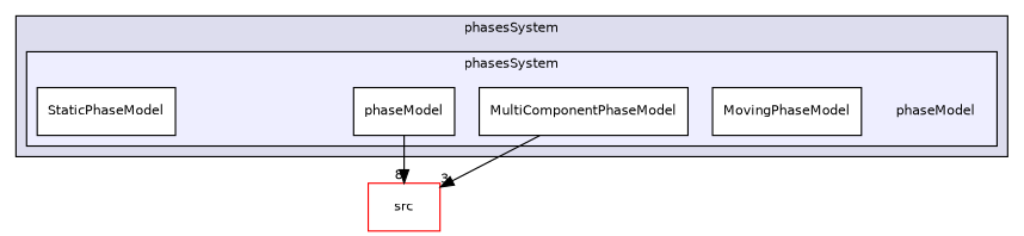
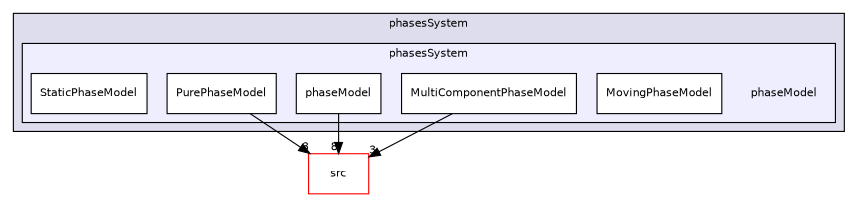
  digraph {
    compound=true
    node [fontname=Helvetica fontsize=10 shape=box color=black fillcolor=white style=filled]
    edge [headlabel=3 labeldistance=1.5 labelfontname=Helvetica labelfontsize=10]
    n1 [label=phaseModel shape=plaintext color="" fillcolor="" style=""]
    n2 [label=MovingPhaseModel]
    n3 [label=MultiComponentPhaseModel]
    n4 [label=phaseModel]
+   n5 [label=PurePhaseModel]
    n6 [label=StaticPhaseModel]
    n7 [color=red label=src fillcolor="" style=""]
    subgraph cluster_1 {
      bgcolor="#ddddee"
      fontname=Helvetica
      fontsize=10
      label=phasesSystem
      pencolor=black
      subgraph cluster_2 {
        bgcolor="#eeeeff"
        fontname=Helvetica
        fontsize=10
        pencolor=black
        n1
        n2
        n3
        n4
+       n5
        n6
      }
    }
    n3 -> n7
    n4 -> n7 [headlabel=8]
+   n5 -> n7
  }
